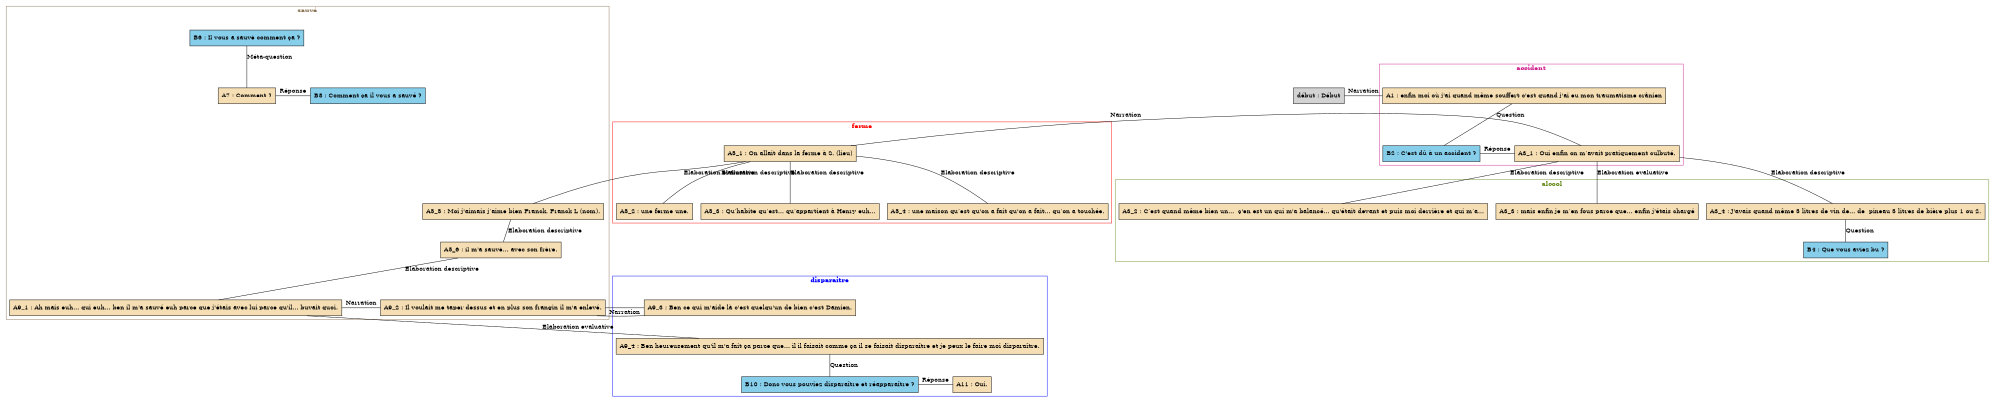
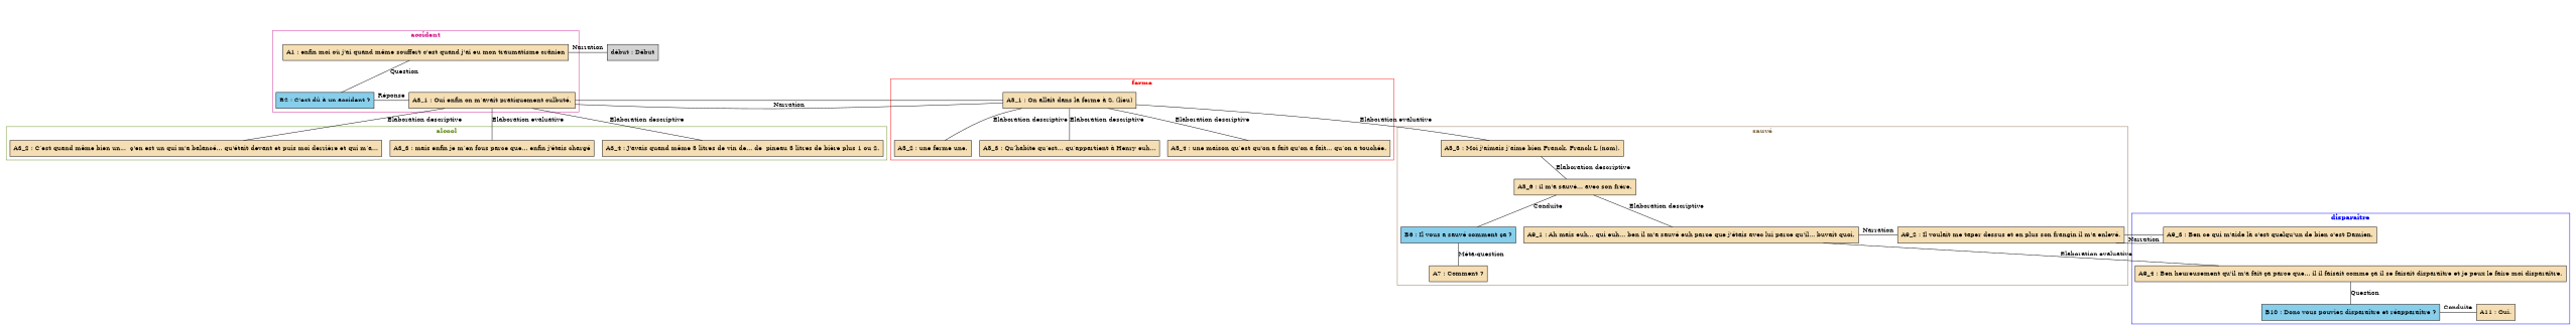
  digraph {
    newrank=true
    node [fillcolor=wheat shape=box style=filled]
    edge [dir=none weight=2]
    n1 [label="A1 : enfin moi où j'ai quand même souffert c'est quand j'ai eu mon traumatisme crânien"]
    n2 [fillcolor=skyblue label="B2 : C'est dû à un accident ?"]
    n3 [label="A3_1 : Oui enfin on m’avait pratiquement culbuté."]
    n4 [label="A3_2 : C’est quand même bien un...  ç'en est un qui m'a balancé... qu'était devant et puis moi derrière et qui m’a..."]
    n5 [label="A3_3 : mais enfin je m’en fous parce que... enfin j'étais chargé"]
    n6 [label="A3_4 : J'avais quand même 5 litres de vin de... de  pineau 5 litres de bière plus 1 ou 2."]
-   n7 [fillcolor=skyblue label="B4 : Que vous aviez bu ?"]
    n8 [label="A5_1 : On allait dans la ferme à S. (lieu)"]
    n9 [label="A5_2 : une ferme une."]
    n10 [label="A5_3 : Qu’habite qu’est... qu’appartient à Henry euh..."]
    n11 [label="A5_4 : une maison qu’est qu'on a fait qu'on a fait... qu’on a touchée."]
    n12 [label="A5_5 : Moi j'aimais j’aime bien Franck. Franck L (nom)."]
    n13 [label="A5_6 : il m'a sauvé... avec son frère."]
    n14 [fillcolor=skyblue label="B6 : Il vous a sauvé comment ça ?"]
    n15 [label="A7 : Comment ?"]
-   n16 [fillcolor=skyblue label="B8 : Comment ça il vous a sauvé ?"]
    n17 [label="A9_1 : Ah mais euh... qui euh... ben il m'a sauvé euh parce que j'étais avec lui parce qu'il... buvait quoi."]
    n18 [label="A9_2 : Il voulait me taper dessus et en plus son frangin il m'a enlevé."]
    n19 [label="A9_3 : Ben ce qui m'aide là c'est quelqu'un de bien c'est Damien."]
    n20 [label="A9_4 : Ben heureusement qu'il m'a fait ça parce que... il il faisait comme ça il se faisait disparaître et je peux le faire moi disparaître."]
    n21 [fillcolor=skyblue label="B10 : Donc vous pouviez disparaître et réapparaître ?"]
    n22 [label="A11 : Oui."]
    zero [style=invis fillcolor=""]
    n24 [label="début : Début" fillcolor=""]
    subgraph cluster_1 {
      color=violetred
      fontcolor=violetred
      label=<<B>accident</B>>
      n1
      n2
      n3
    }
    subgraph cluster_2 {
      color=olivedrab
      fontcolor=olivedrab
      label=<<B>alcool</B>>
      n4
      n5
      n6
-     n7
    }
    subgraph cluster_3 {
      color=red
      fontcolor=red
      label=<<B>ferme</B>>
      n8
      n9
      n10
      n11
    }
    subgraph cluster_4 {
      color=burlywood4
      fontcolor=burlywood4
      label=<<B>sauvé</B>>
      n12
      n13
      n14
      n15
-     n16
      n17
      n18
    }
    subgraph cluster_5 {
      color=blue
      fontcolor=blue
      label=<<B>disparaitre</B>>
      n19
      n20
      n21
      n22
    }
    n1 -> n2 [label=Question]
    n1 -> n3 [style=invis weight=1 dir=""]
    n1 -> n8 [style=invis weight=1 dir=""]
    n2 -> n3 [constraint=false label="Réponse" weight=""]
    n3 -> n4 [label="Elaboration descriptive"]
    n3 -> n5 [label="Elaboration evaluative"]
    n3 -> n6 [label="Elaboration descriptive"]
    n3 -> n8 [constraint=false label=Narration weight=""]
-   n6 -> n7 [label=Question]
    n8 -> n9 [label="Elaboration descriptive"]
    n8 -> n10 [label="Elaboration descriptive"]
    n8 -> n11 [label="Elaboration descriptive"]
    n8 -> n12 [label="Elaboration evaluative"]
    n12 -> n13 [label="Elaboration descriptive"]
+   n13 -> n14 [label=Conduite]
    n13 -> n17 [label="Elaboration descriptive"]
    n13 -> n18 [style=invis weight=1 dir=""]
    n13 -> n19 [style=invis weight=1 dir=""]
    n14 -> n15 [label="Méta-question"]
-   n14 -> n16 [style=invis weight=1 dir=""]
-   n15 -> n16 [constraint=false label="Réponse" weight=""]
    n17 -> n18 [constraint=false label=Narration weight=""]
    n17 -> n20 [label="Elaboration evaluative"]
    n18 -> n19 [constraint=false label=Narration weight=""]
    n20 -> n21 [label=Question]
    n20 -> n22 [style=invis weight=1 dir=""]
-   n21 -> n22 [constraint=false label="Réponse" weight=""]
+   n21 -> n22 [constraint=false label=Conduite weight=""]
    zero -> n1 [style=invis weight=1 dir=""]
    zero -> n24 [style=invis dir="" weight=""]
    n24 -> n1 [constraint=false label=Narration weight=""]
  }
